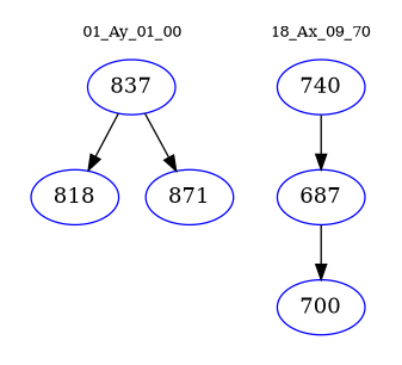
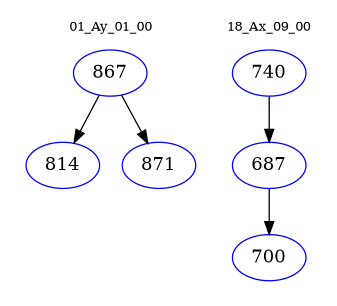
  digraph {
    node [color=blue]
    edge [color=black]
-   n1 [label=837]
-   n2 [label=818]
+   n1 [label=867]
+   n2 [label=814]
    n3 [label=871]
    n4 [label=687]
    n5 [label=700]
    n6 [label=740]
    subgraph cluster_1 {
      color=white
      fontsize=10
      label="01_Ay_01_00"
      n1
      n2
      n3
    }
    subgraph cluster_2 {
      color=white
      fontsize=10
-     label="18_Ax_09_70"
+     label="18_Ax_09_00"
      n4
      n5
      n6
    }
    n1 -> n2
    n1 -> n3
    n4 -> n5
    n6 -> n4
  }
